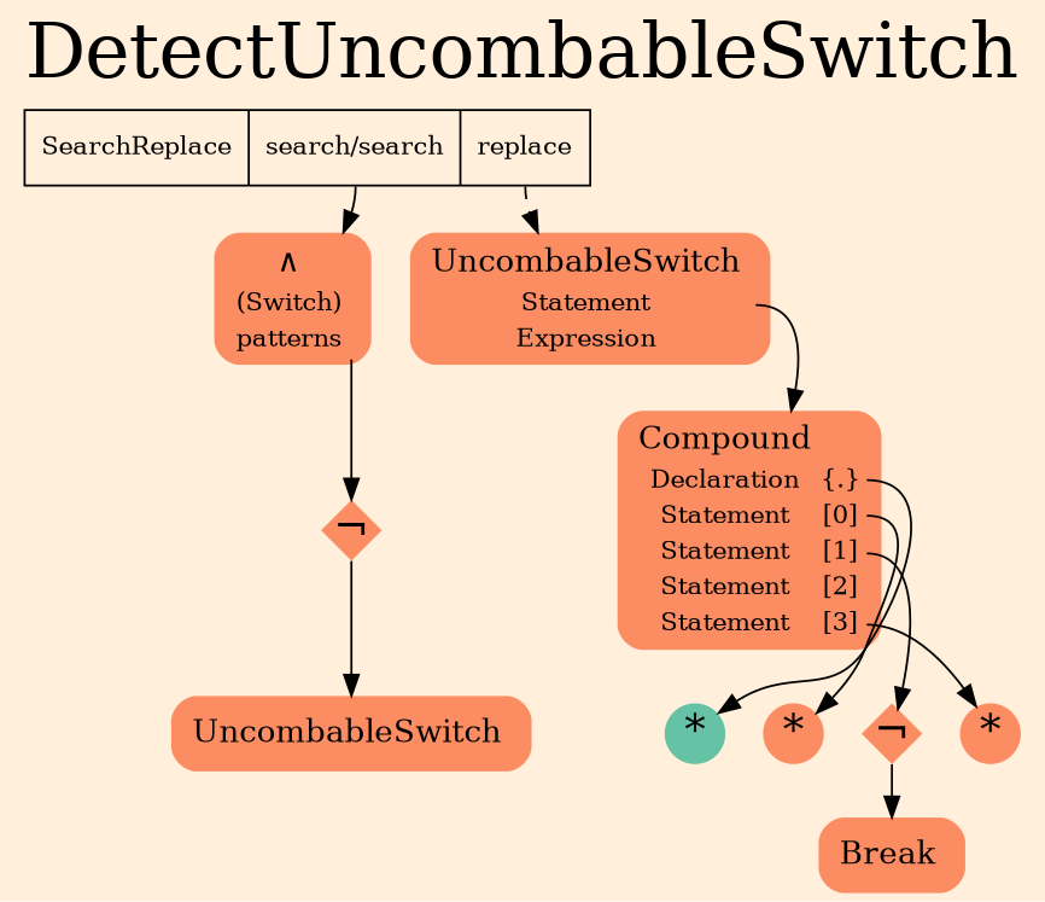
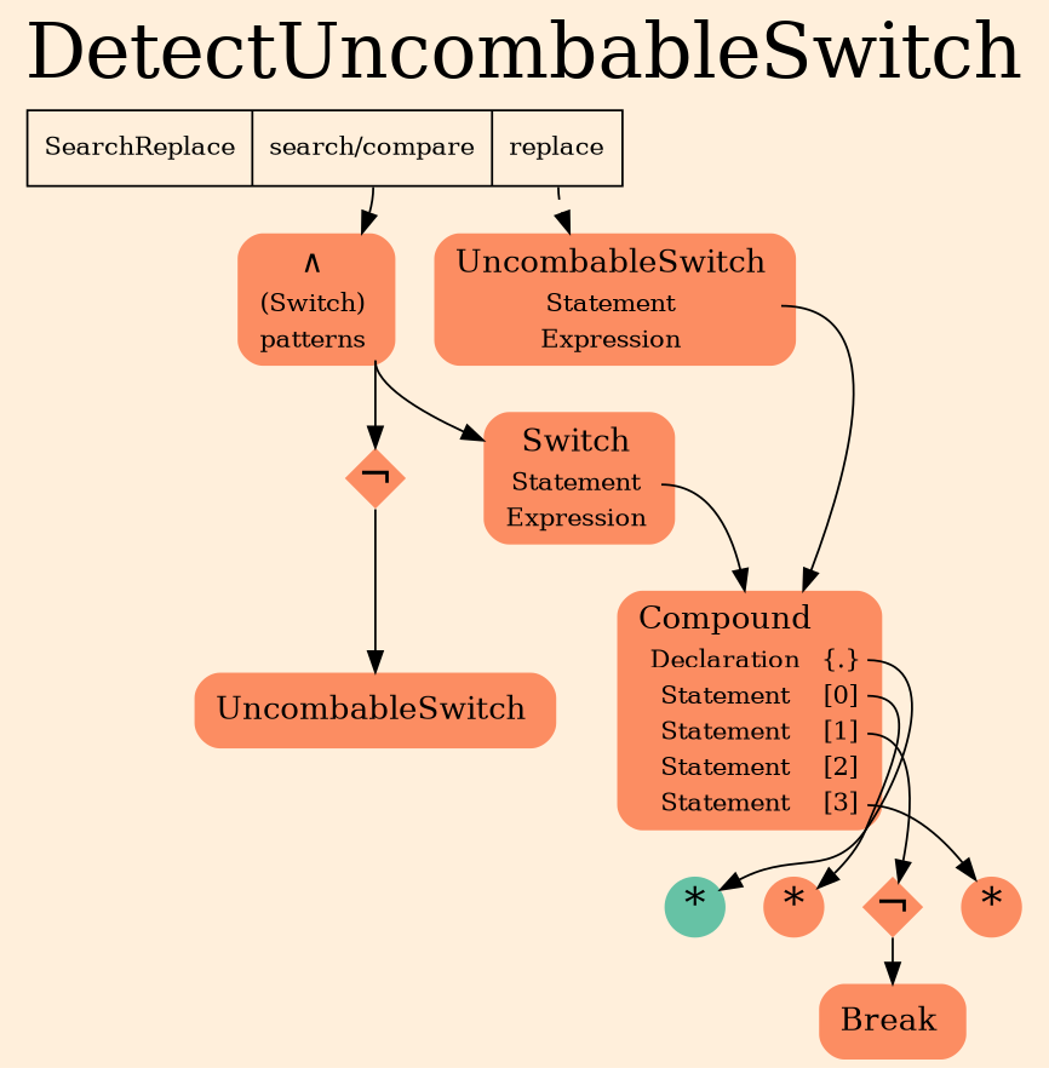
  digraph {
    bgcolor=antiquewhite1
    color=black
    fontcolor=black
    fontname="DejaVu Serif"
    fontsize=36
    label=DetectUncombableSwitch
    labelloc=t
    rankdir=TB
    ranksep=0.3
    node [fillcolor="/set28/2" fontname="DejaVu Serif" fontsize=12 shape=plaintext style=filled]
    edge [color=black fontcolor=black fontname="DejaVu Serif" tailport=port1]
-   n1 [color=black fillcolor=antiquewhite1 fontcolor=black label="<fixed> SearchReplace | <port0> search/search | <port1> replace" shape=record]
+   n1 [color=black fillcolor=antiquewhite1 fontcolor=black label="<fixed> SearchReplace | <port0> search/compare | <port1> replace" shape=record]
    n2 [label=<<TABLE BORDER="0" CELLBORDER="0" CELLSPACING="0">      <TR><TD><FONT POINT-SIZE="15.0">∧</FONT></TD><TD></TD></TR>      <TR><TD>(Switch)</TD><TD PORT="port0"></TD></TR>      <TR><TD>patterns</TD><TD PORT="port1"></TD></TR>     </TABLE>> style="rounded,filled"]
    n3 [label=<<TABLE BORDER="0" CELLBORDER="0" CELLSPACING="0">      <TR><TD><FONT POINT-SIZE="15.0">UncombableSwitch</FONT></TD><TD></TD></TR>      <TR><TD>Statement</TD><TD PORT="port0"></TD></TR>      <TR><TD>Expression</TD><TD PORT="port1"></TD></TR>     </TABLE>> style="rounded,filled"]
    n4 [fixedsize=true fontsize=20 height=0.4 label=<¬> penwidth=0.0 shape=diamond width=0.4]
+   n5 [label=<<TABLE BORDER="0" CELLBORDER="0" CELLSPACING="0">      <TR><TD><FONT POINT-SIZE="15.0">Switch</FONT></TD><TD></TD></TR>      <TR><TD>Statement</TD><TD PORT="port0"></TD></TR>      <TR><TD>Expression</TD><TD PORT="port1"></TD></TR>     </TABLE>> style="rounded,filled"]
    n6 [label=<<TABLE BORDER="0" CELLBORDER="0" CELLSPACING="0">      <TR><TD><FONT POINT-SIZE="15.0">Compound</FONT></TD><TD></TD></TR>      <TR><TD>Declaration</TD><TD PORT="port0">{.}</TD></TR>      <TR><TD>Statement</TD><TD PORT="port1">[0]</TD></TR>      <TR><TD>Statement</TD><TD PORT="port2">[1]</TD></TR>      <TR><TD>Statement</TD><TD PORT="port3">[2]</TD></TR>      <TR><TD>Statement</TD><TD PORT="port4">[3]</TD></TR>     </TABLE>> style="rounded,filled"]
    n7 [label=<<TABLE BORDER="0" CELLBORDER="0" CELLSPACING="0">      <TR><TD><FONT POINT-SIZE="15.0">UncombableSwitch</FONT></TD><TD></TD></TR>     </TABLE>> style="rounded,filled"]
    n8 [fillcolor="/set28/1" fixedsize=true fontsize=20 height=0.4 label=<*> penwidth=0.0 shape=circle width=0.4]
    n9 [fixedsize=true fontsize=20 height=0.4 label=<*> penwidth=0.0 shape=circle width=0.4]
    n10 [fixedsize=true fontsize=20 height=0.4 label=<¬> penwidth=0.0 shape=diamond width=0.4]
    n11 [fixedsize=true fontsize=20 height=0.4 label=<*> penwidth=0.0 shape=circle width=0.4]
    n12 [label=<<TABLE BORDER="0" CELLBORDER="0" CELLSPACING="0">      <TR><TD><FONT POINT-SIZE="15.0">Break</FONT></TD><TD></TD></TR>     </TABLE>> style="rounded,filled"]
    n1 -> n2 [tailport=port0]
    n1 -> n3 [style=dashed]
    n2 -> n4
+   n2 -> n5
    n3 -> n6 [tailport=port0]
    n4 -> n7
+   n5 -> n6 [tailport=port0]
    n6 -> n8 [tailport=port0]
    n6 -> n9
    n6 -> n10 [tailport=port2]
    n6 -> n11 [tailport=port4]
    n10 -> n12
  }
